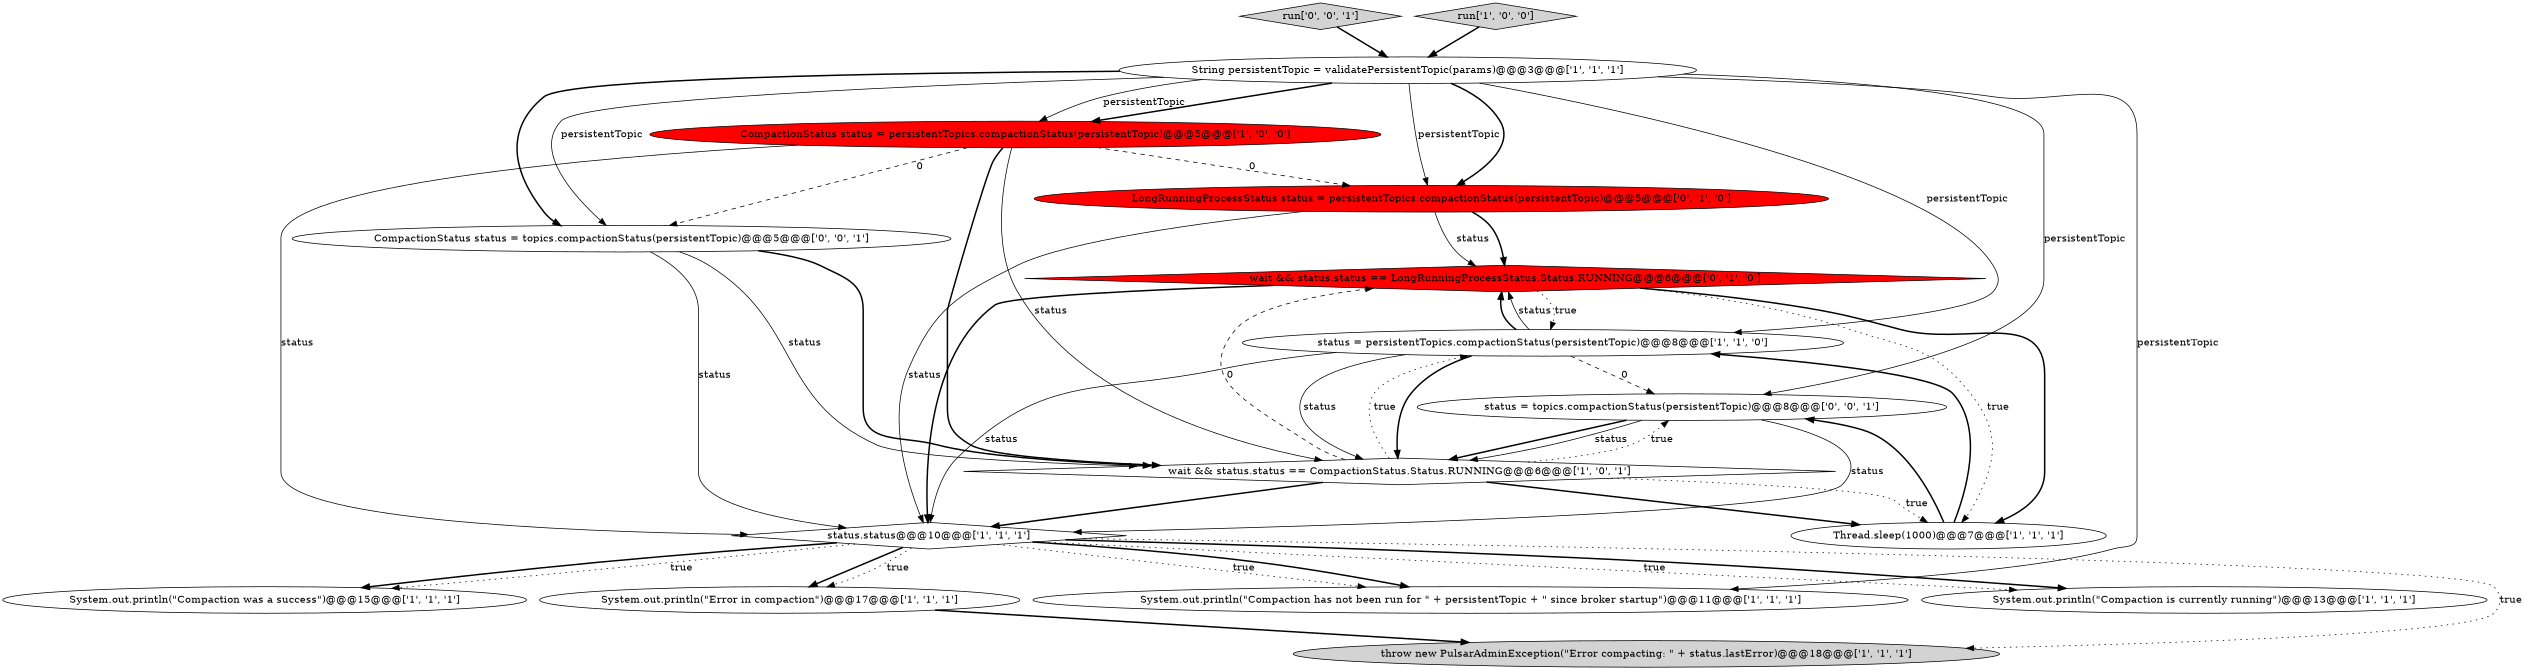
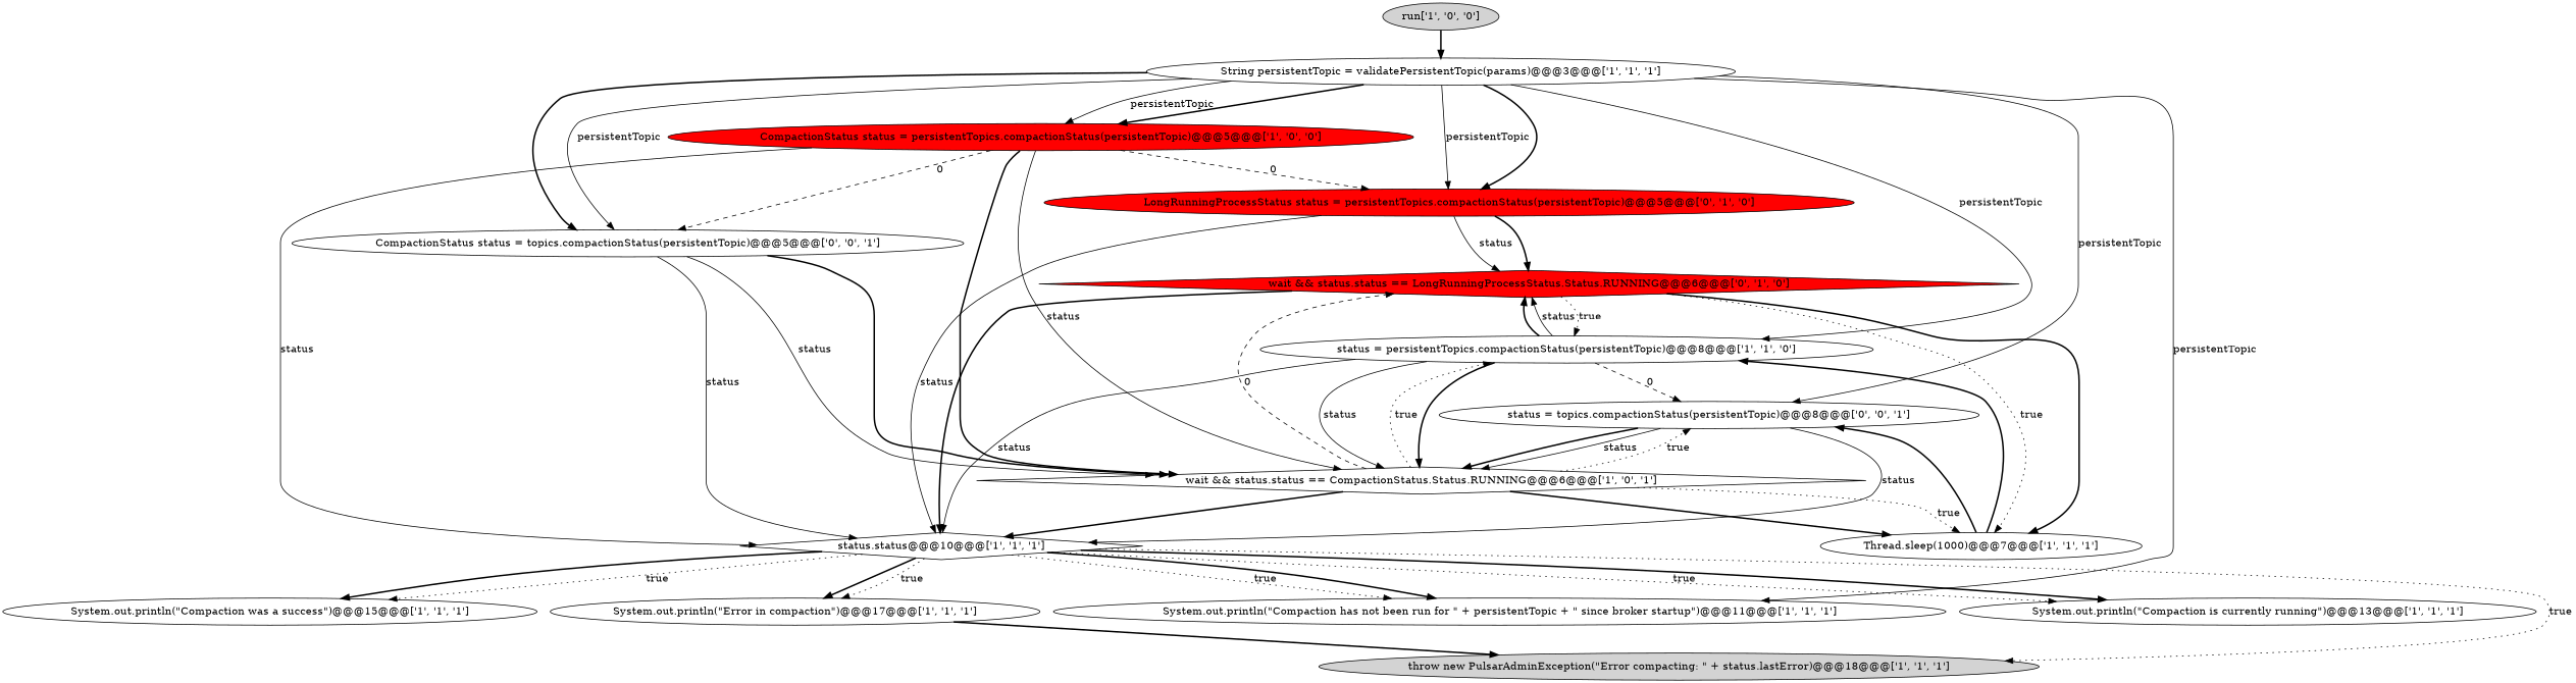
  digraph {
    node [fillcolor=white shape=ellipse style=filled]
    edge [style=bold]
    n1 [label="status.status@@@10@@@['1', '1', '1']" shape=diamond]
    n2 [label="System.out.println(\"Compaction was a success\")@@@15@@@['1', '1', '1']"]
    n3 [label="System.out.println(\"Error in compaction\")@@@17@@@['1', '1', '1']"]
    n4 [label="System.out.println(\"Compaction has not been run for \" + persistentTopic + \" since broker startup\")@@@11@@@['1', '1', '1']"]
    n5 [fillcolor=lightgray label="throw new PulsarAdminException(\"Error compacting: \" + status.lastError)@@@18@@@['1', '1', '1']"]
    n6 [label="System.out.println(\"Compaction is currently running\")@@@13@@@['1', '1', '1']"]
-   n7 [fillcolor=lightgray label="run['0', '0', '1']" shape=diamond]
    n8 [label="String persistentTopic = validatePersistentTopic(params)@@@3@@@['1', '1', '1']"]
    n9 [fillcolor=red label="CompactionStatus status = persistentTopics.compactionStatus(persistentTopic)@@@5@@@['1', '0', '0']"]
    n10 [fillcolor=red label="LongRunningProcessStatus status = persistentTopics.compactionStatus(persistentTopic)@@@5@@@['0', '1', '0']"]
    n11 [label="CompactionStatus status = topics.compactionStatus(persistentTopic)@@@5@@@['0', '0', '1']"]
    n12 [label="status = topics.compactionStatus(persistentTopic)@@@8@@@['0', '0', '1']"]
    n13 [label="status = persistentTopics.compactionStatus(persistentTopic)@@@8@@@['1', '1', '0']"]
    n14 [label="wait && status.status == CompactionStatus.Status.RUNNING@@@6@@@['1', '0', '1']" shape=diamond]
    n15 [fillcolor=red label="wait && status.status == LongRunningProcessStatus.Status.RUNNING@@@6@@@['0', '1', '0']" shape=diamond]
    n16 [label="Thread.sleep(1000)@@@7@@@['1', '1', '1']"]
-   n17 [fillcolor=lightgray label="run['1', '0', '0']" shape=diamond]
+   n17 [fillcolor=lightgray label="run['1', '0', '0']"]
    n1 -> n2
    n1 -> n2 [label=true style=dotted]
    n1 -> n3
    n1 -> n3 [label=true style=dotted]
    n1 -> n4 [label=true style=dotted]
    n1 -> n4
    n1 -> n5 [label=true style=dotted]
    n1 -> n6 [label=true style=dotted]
    n1 -> n6
    n3 -> n5
-   n7 -> n8
    n8 -> n4 [label=persistentTopic style=solid]
    n8 -> n9
    n8 -> n9 [label=persistentTopic style=solid]
    n8 -> n10 [label=persistentTopic style=solid]
    n8 -> n10
    n8 -> n11
    n8 -> n11 [label=persistentTopic style=solid]
    n8 -> n12 [label=persistentTopic style=solid]
    n8 -> n13 [label=persistentTopic style=solid]
    n9 -> n1 [label=status style=solid]
    n9 -> n10 [label=0 style=dashed]
    n9 -> n11 [label=0 style=dashed]
    n9 -> n14
    n9 -> n14 [label=status style=solid]
    n10 -> n1 [label=status style=solid]
    n10 -> n15 [label=status style=solid]
    n10 -> n15
    n11 -> n1 [label=status style=solid]
    n11 -> n14
    n11 -> n14 [label=status style=solid]
    n12 -> n1 [label=status style=solid]
    n12 -> n14
    n12 -> n14 [label=status style=solid]
    n13 -> n1 [label=status style=solid]
    n13 -> n12 [label=0 style=dashed]
    n13 -> n14
    n13 -> n14 [label=status style=solid]
    n13 -> n15
    n13 -> n15 [label=status style=solid]
    n14 -> n1
    n14 -> n12 [label=true style=dotted]
    n14 -> n13 [label=true style=dotted]
    n14 -> n15 [label=0 style=dashed]
    n14 -> n16 [label=true style=dotted]
    n14 -> n16
    n15 -> n1
    n15 -> n13 [label=true style=dotted]
    n15 -> n16 [label=true style=dotted]
    n15 -> n16
    n16 -> n12
    n16 -> n13
    n17 -> n8
  }
